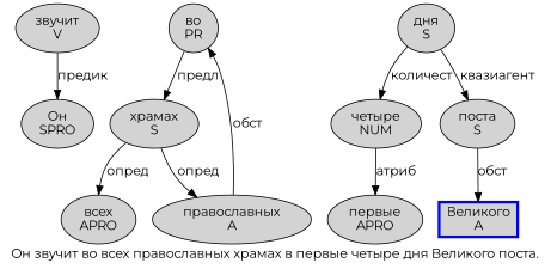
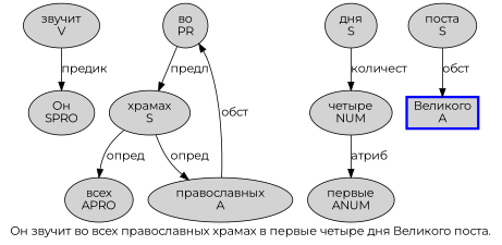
  digraph {
    fontname=Montserrat
    label="Он звучит во всех православных храмах в первые четыре дня Великого поста."
    node [fillcolor=lightgray fontname=Montserrat penwidth=1 shape=ellipse style=filled]
    edge [fontname=Montserrat]
    n1 [label="Он\nSPRO"]
    n2 [label="звучит\nV"]
    n3 [label="во\nPR"]
    n4 [label="храмах\nS"]
    n5 [label="всех\nAPRO"]
    n6 [label="православных\nA"]
    n7 [label="дня\nS"]
    n8 [label="четыре\nNUM"]
    n9 [label="поста\nS"]
-   n10 [label="первые\nAPRO"]
+   n10 [label="первые\nANUM"]
    n11 [color=blue label="Великого\nA" penwidth=3 shape=box]
    n2 -> n1 [label="предик"]
    n3 -> n4 [label="предл"]
    n4 -> n5 [label="опред"]
    n4 -> n6 [label="опред"]
    n6 -> n3 [label="обст"]
    n7 -> n8 [label="количест"]
-   n7 -> n9 [label="квазиагент"]
    n8 -> n10 [label="атриб"]
    n9 -> n11 [label="обст"]
  }
